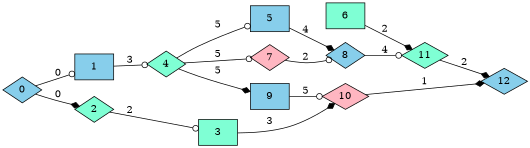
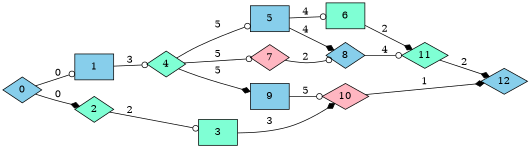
  digraph {
    rankdir=LR
    node [fillcolor=skyblue shape=diamond style=filled]
    edge [arrowhead=odot]
    1 [shape=box]
    4 [fillcolor=aquamarine]
    5 [shape=box]
    7 [fillcolor=lightpink]
    9 [shape=box]
    6 [fillcolor=aquamarine shape=box]
    8
    10 [fillcolor=lightpink]
    2 [fillcolor=aquamarine]
    3 [fillcolor=aquamarine shape=box]
    12
    11 [fillcolor=aquamarine]
    0
    1 -> 4 [label=3]
    4 -> 5 [label=5]
    4 -> 7 [label=5]
    4 -> 9 [arrowhead=diamond label=5]
+   5 -> 6 [label=4]
    5 -> 8 [arrowhead=diamond label=4]
    7 -> 8 [label=2]
    9 -> 10 [label=5]
    6 -> 11 [arrowhead=diamond label=2]
    8 -> 11 [label=4]
    10 -> 12 [arrowhead=diamond label=1]
    2 -> 3 [label=2]
    3 -> 10 [arrowhead=diamond label=3]
    11 -> 12 [arrowhead=diamond label=2]
    0 -> 1 [label=0]
    0 -> 2 [arrowhead=diamond label=0]
  }
